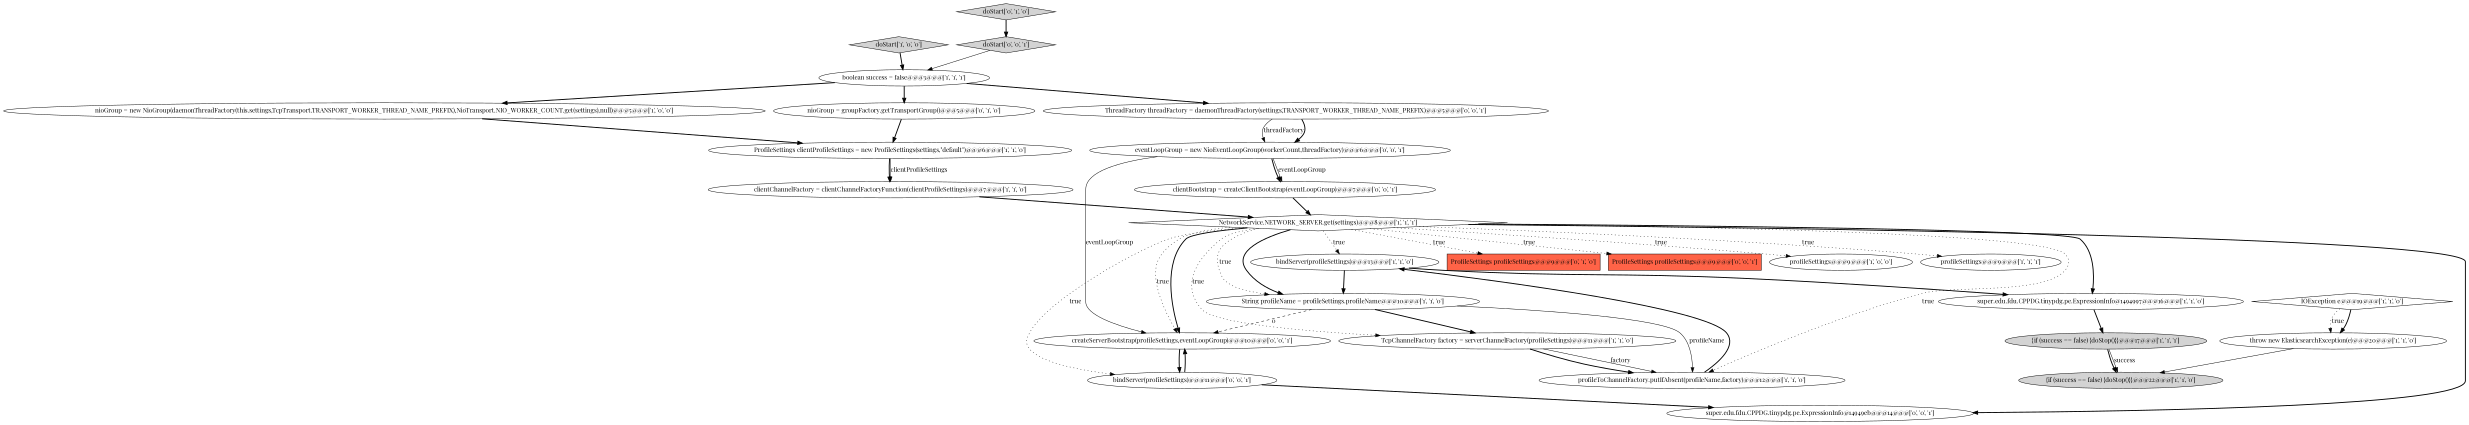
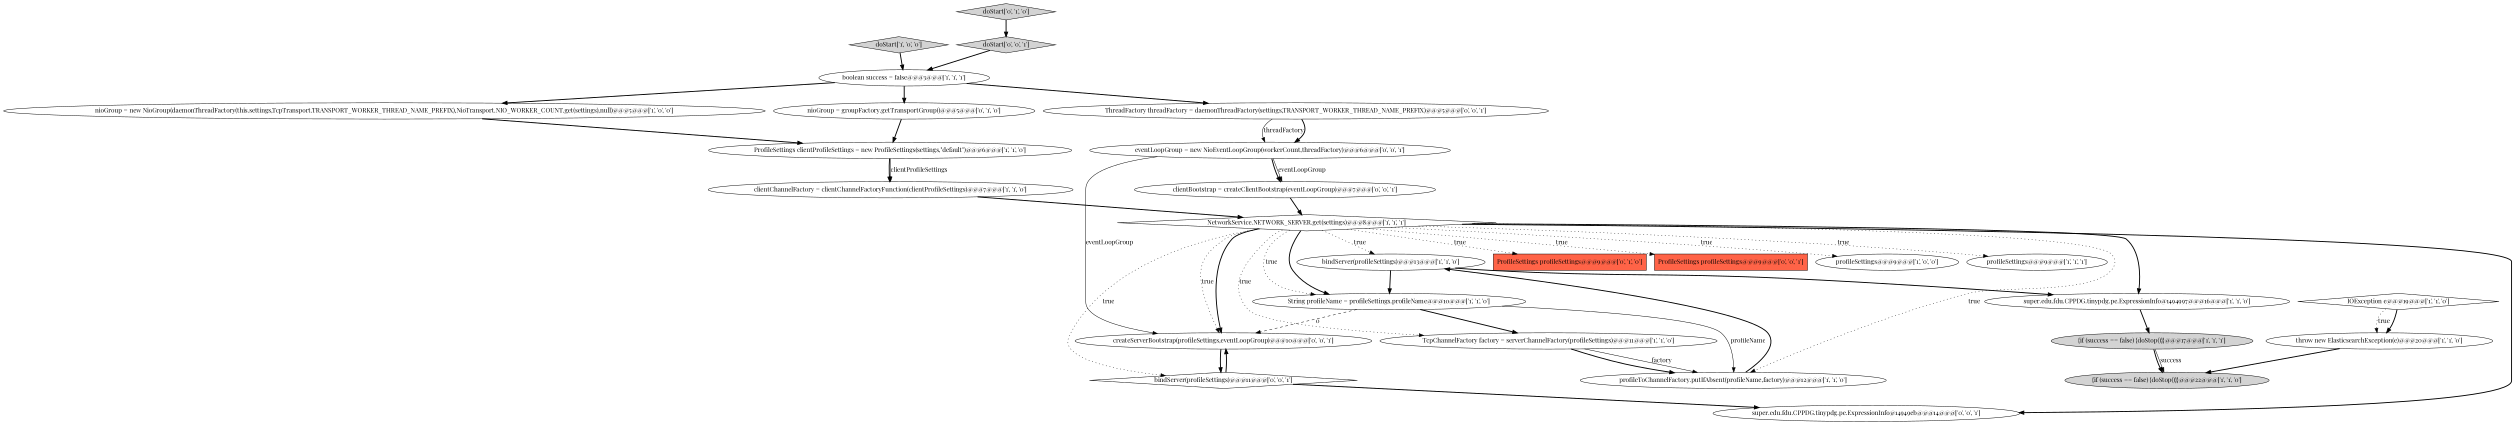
  digraph {
    fontname="Playfair Display"
    node [fillcolor=white fontname="Playfair Display" shape=ellipse style=filled]
    edge [fontname="Playfair Display" style=bold]
    n1 [label="eventLoopGroup = new NioEventLoopGroup(workerCount,threadFactory)@@@6@@@['0', '0', '1']"]
    n2 [label="clientBootstrap = createClientBootstrap(eventLoopGroup)@@@7@@@['0', '0', '1']"]
    n3 [label="createServerBootstrap(profileSettings,eventLoopGroup)@@@10@@@['0', '0', '1']"]
    n4 [label="NetworkService.NETWORK_SERVER.get(settings)@@@8@@@['1', '1', '1']" shape=diamond]
-   n5 [label="bindServer(profileSettings)@@@11@@@['0', '0', '1']"]
+   n5 [label="bindServer(profileSettings)@@@11@@@['0', '0', '1']" shape=diamond]
    n6 [fillcolor=tomato label="ProfileSettings profileSettings@@@9@@@['0', '1', '0']" shape=box]
    n7 [label="super.edu.fdu.CPPDG.tinypdg.pe.ExpressionInfo@1494997@@@16@@@['1', '1', '0']"]
    n8 [label="super.edu.fdu.CPPDG.tinypdg.pe.ExpressionInfo@14949eb@@@14@@@['0', '0', '1']"]
    n9 [fillcolor=tomato label="ProfileSettings profileSettings@@@9@@@['0', '0', '1']" shape=box]
    n10 [label="bindServer(profileSettings)@@@13@@@['1', '1', '0']"]
    n11 [label="TcpChannelFactory factory = serverChannelFactory(profileSettings)@@@11@@@['1', '1', '0']"]
    n12 [label="profileToChannelFactory.putIfAbsent(profileName,factory)@@@12@@@['1', '1', '0']"]
    n13 [label="profileSettings@@@9@@@['1', '0', '0']"]
    n14 [label="profileSettings@@@9@@@['1', '1', '1']"]
    n15 [label="String profileName = profileSettings.profileName@@@10@@@['1', '1', '0']"]
    n16 [fillcolor=lightgray label="{if (success == false) {doStop()}}@@@17@@@['1', '1', '1']"]
    n17 [fillcolor=lightgray label="doStart['1', '0', '0']" shape=diamond]
    n18 [label="boolean success = false@@@3@@@['1', '1', '1']"]
    n19 [label="ThreadFactory threadFactory = daemonThreadFactory(settings,TRANSPORT_WORKER_THREAD_NAME_PREFIX)@@@5@@@['0', '0', '1']"]
    n20 [label="nioGroup = new NioGroup(daemonThreadFactory(this.settings,TcpTransport.TRANSPORT_WORKER_THREAD_NAME_PREFIX),NioTransport.NIO_WORKER_COUNT.get(settings),null)@@@5@@@['1', '0', '0']"]
    n21 [label="nioGroup = groupFactory.getTransportGroup()@@@5@@@['0', '1', '0']"]
    n22 [fillcolor=lightgray label="doStart['0', '1', '0']" shape=diamond]
    n23 [fillcolor=lightgray label="doStart['0', '0', '1']" shape=diamond]
    n24 [fillcolor=lightgray label="{if (success == false) {doStop()}}@@@22@@@['1', '1', '0']"]
    n25 [label="clientChannelFactory = clientChannelFactoryFunction(clientProfileSettings)@@@7@@@['1', '1', '0']"]
    n26 [label="ProfileSettings clientProfileSettings = new ProfileSettings(settings,\"default\")@@@6@@@['1', '1', '0']"]
    n27 [label="IOException e@@@19@@@['1', '1', '0']" shape=diamond]
    n28 [label="throw new ElasticsearchException(e)@@@20@@@['1', '1', '0']"]
    n1 -> n2 [label=eventLoopGroup style=solid]
    n1 -> n2
    n1 -> n3 [label=eventLoopGroup style=solid]
    n2 -> n4
    n3 -> n5
    n4 -> n3
    n4 -> n3 [label=true style=dotted]
    n4 -> n5 [label=true style=dotted]
    n4 -> n6 [label=true style=dotted]
    n4 -> n7
    n4 -> n8
    n4 -> n9 [label=true style=dotted]
    n4 -> n10 [label=true style=dotted]
    n4 -> n11 [label=true style=dotted]
    n4 -> n12 [label=true style=dotted]
    n4 -> n13 [label=true style=dotted]
    n4 -> n14 [label=true style=dotted]
    n4 -> n15 [label=true style=dotted]
    n4 -> n15
    n5 -> n3
    n5 -> n8
    n7 -> n16
    n10 -> n7
    n10 -> n15
    n11 -> n12
    n11 -> n12 [label=factory style=solid]
    n12 -> n10
    n15 -> n3 [label=0 style=dashed]
    n15 -> n11
    n15 -> n12 [label=profileName style=solid]
    n16 -> n24 [label=success style=solid]
    n16 -> n24
    n17 -> n18
    n18 -> n19
    n18 -> n20
    n18 -> n21
    n19 -> n1 [label=threadFactory style=solid]
    n19 -> n1
    n20 -> n26
    n21 -> n26
    n22 -> n23
-   n23 -> n18 [style=solid]
+   n23 -> n18
    n25 -> n4
    n26 -> n25
    n26 -> n25 [label=clientProfileSettings style=solid]
    n27 -> n28
    n27 -> n28 [label=true style=dotted]
-   n28 -> n24 [style=solid]
+   n28 -> n24
  }
